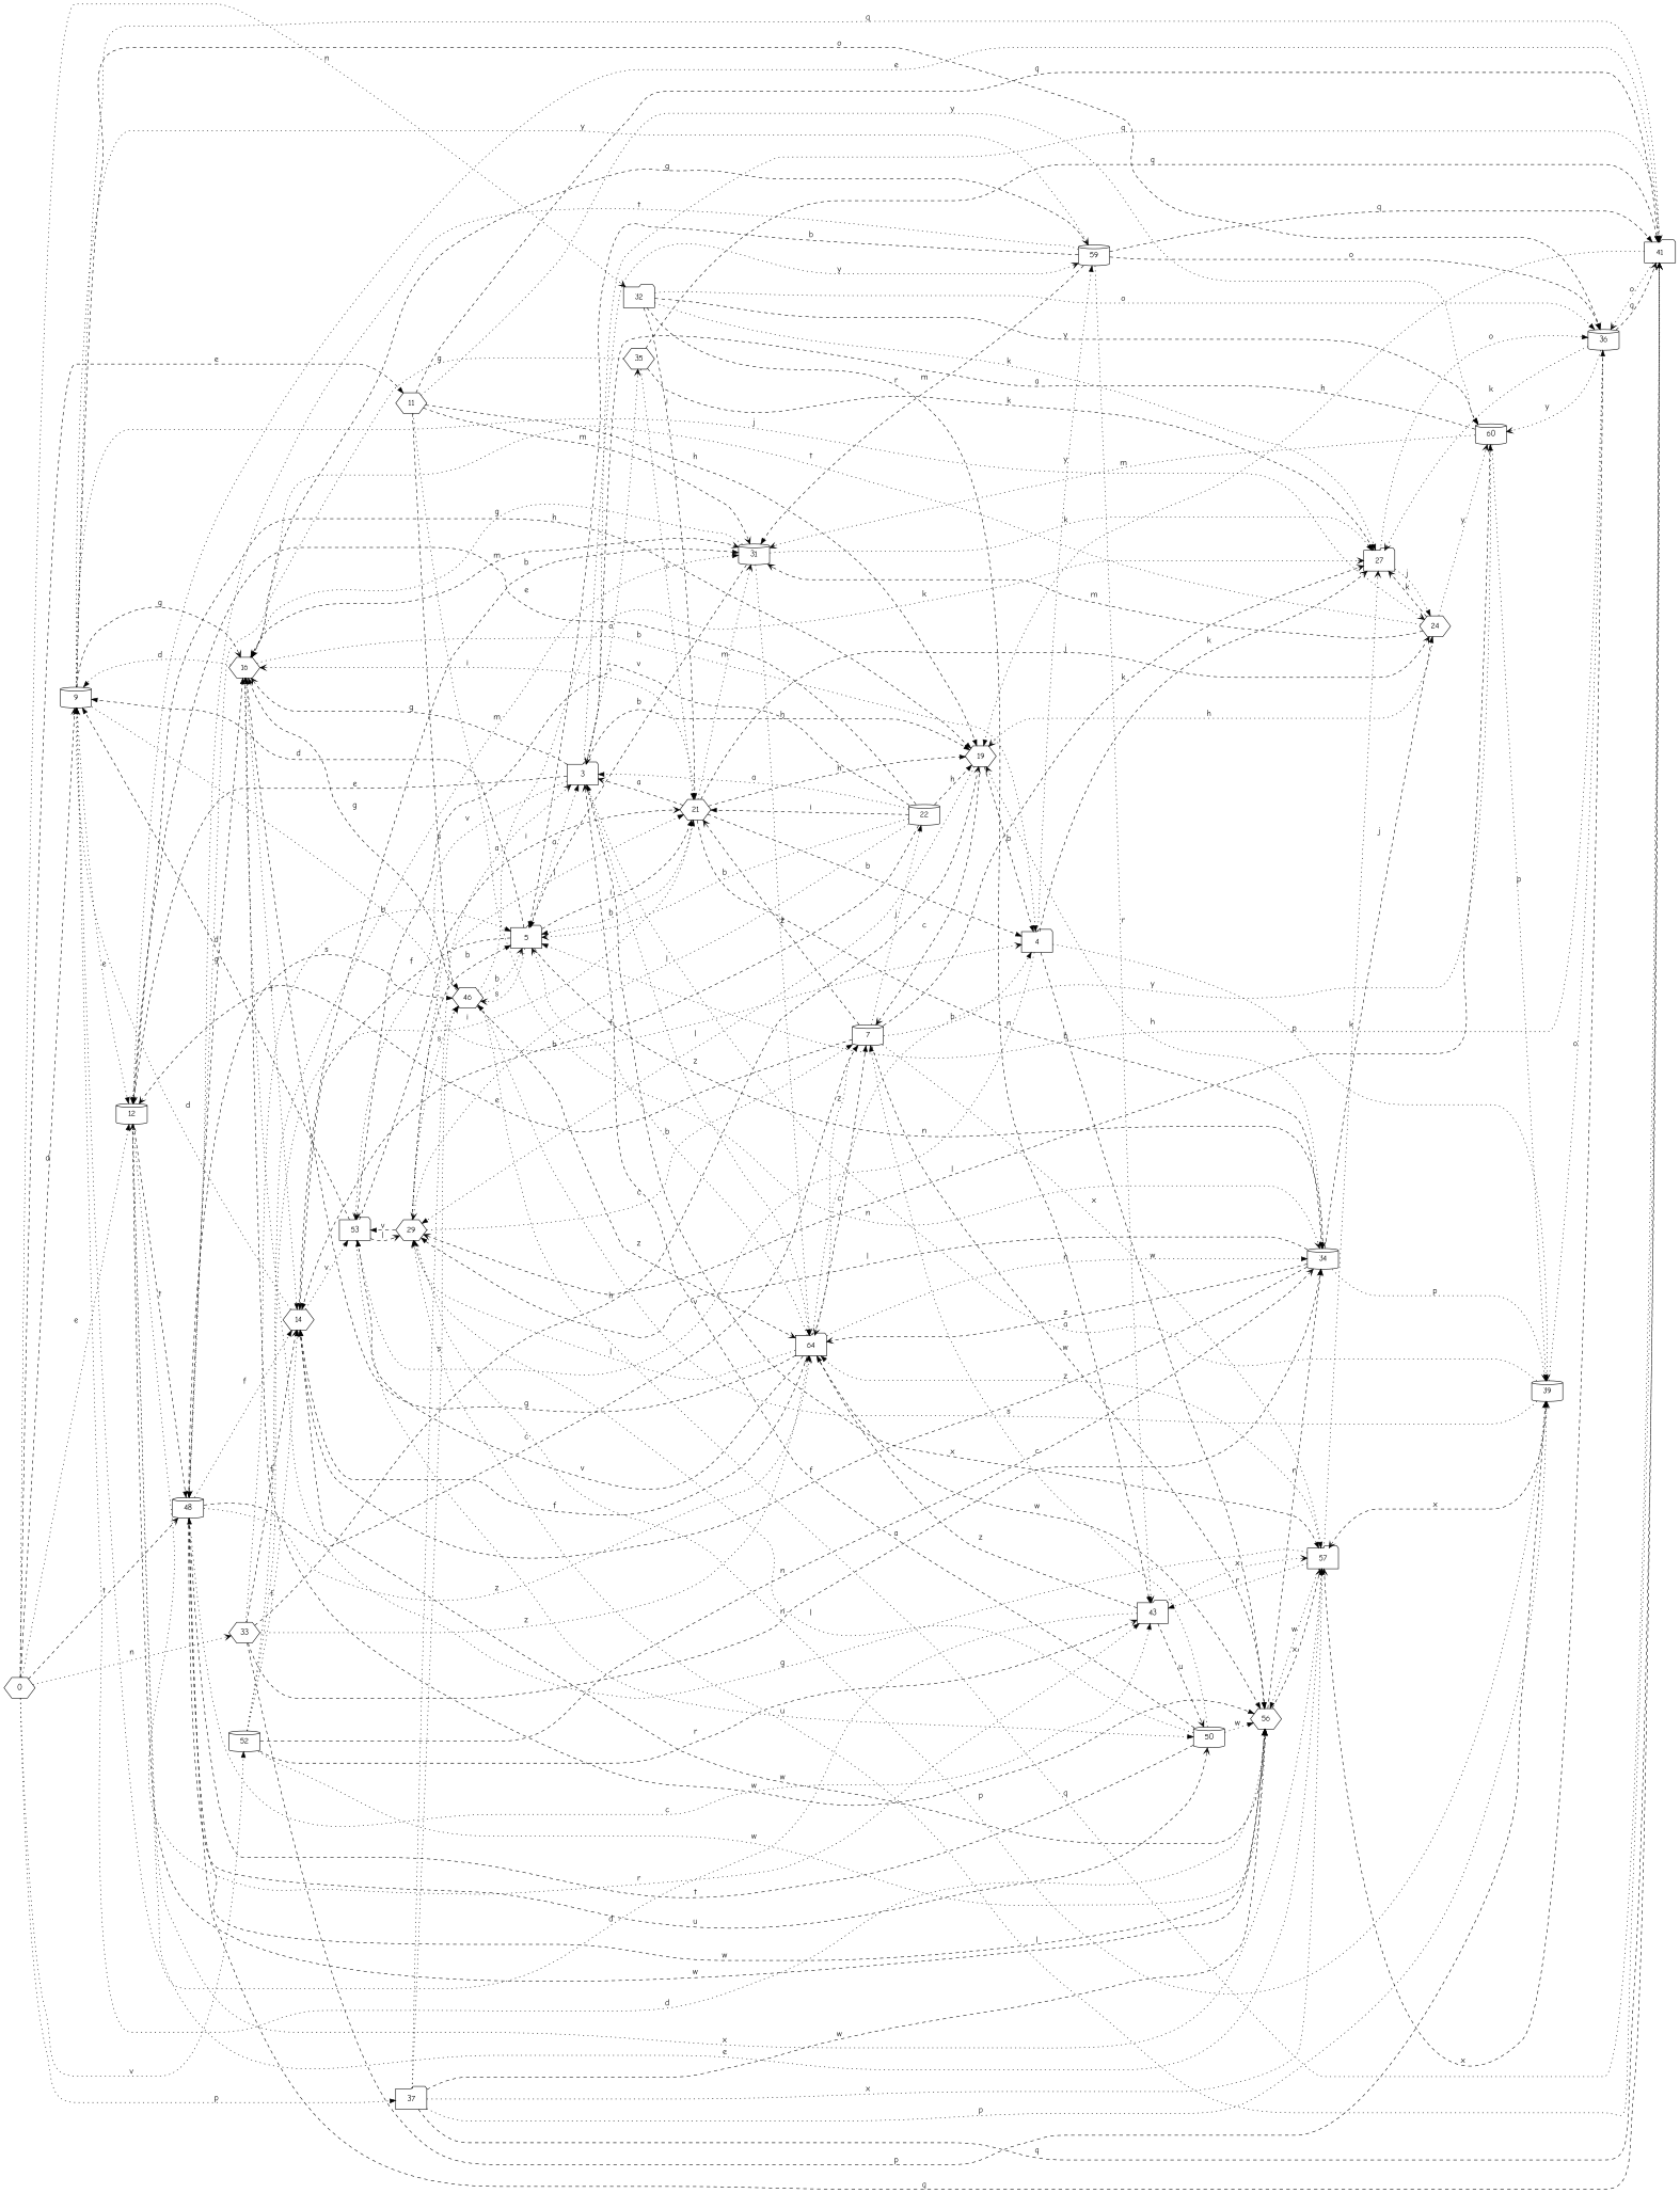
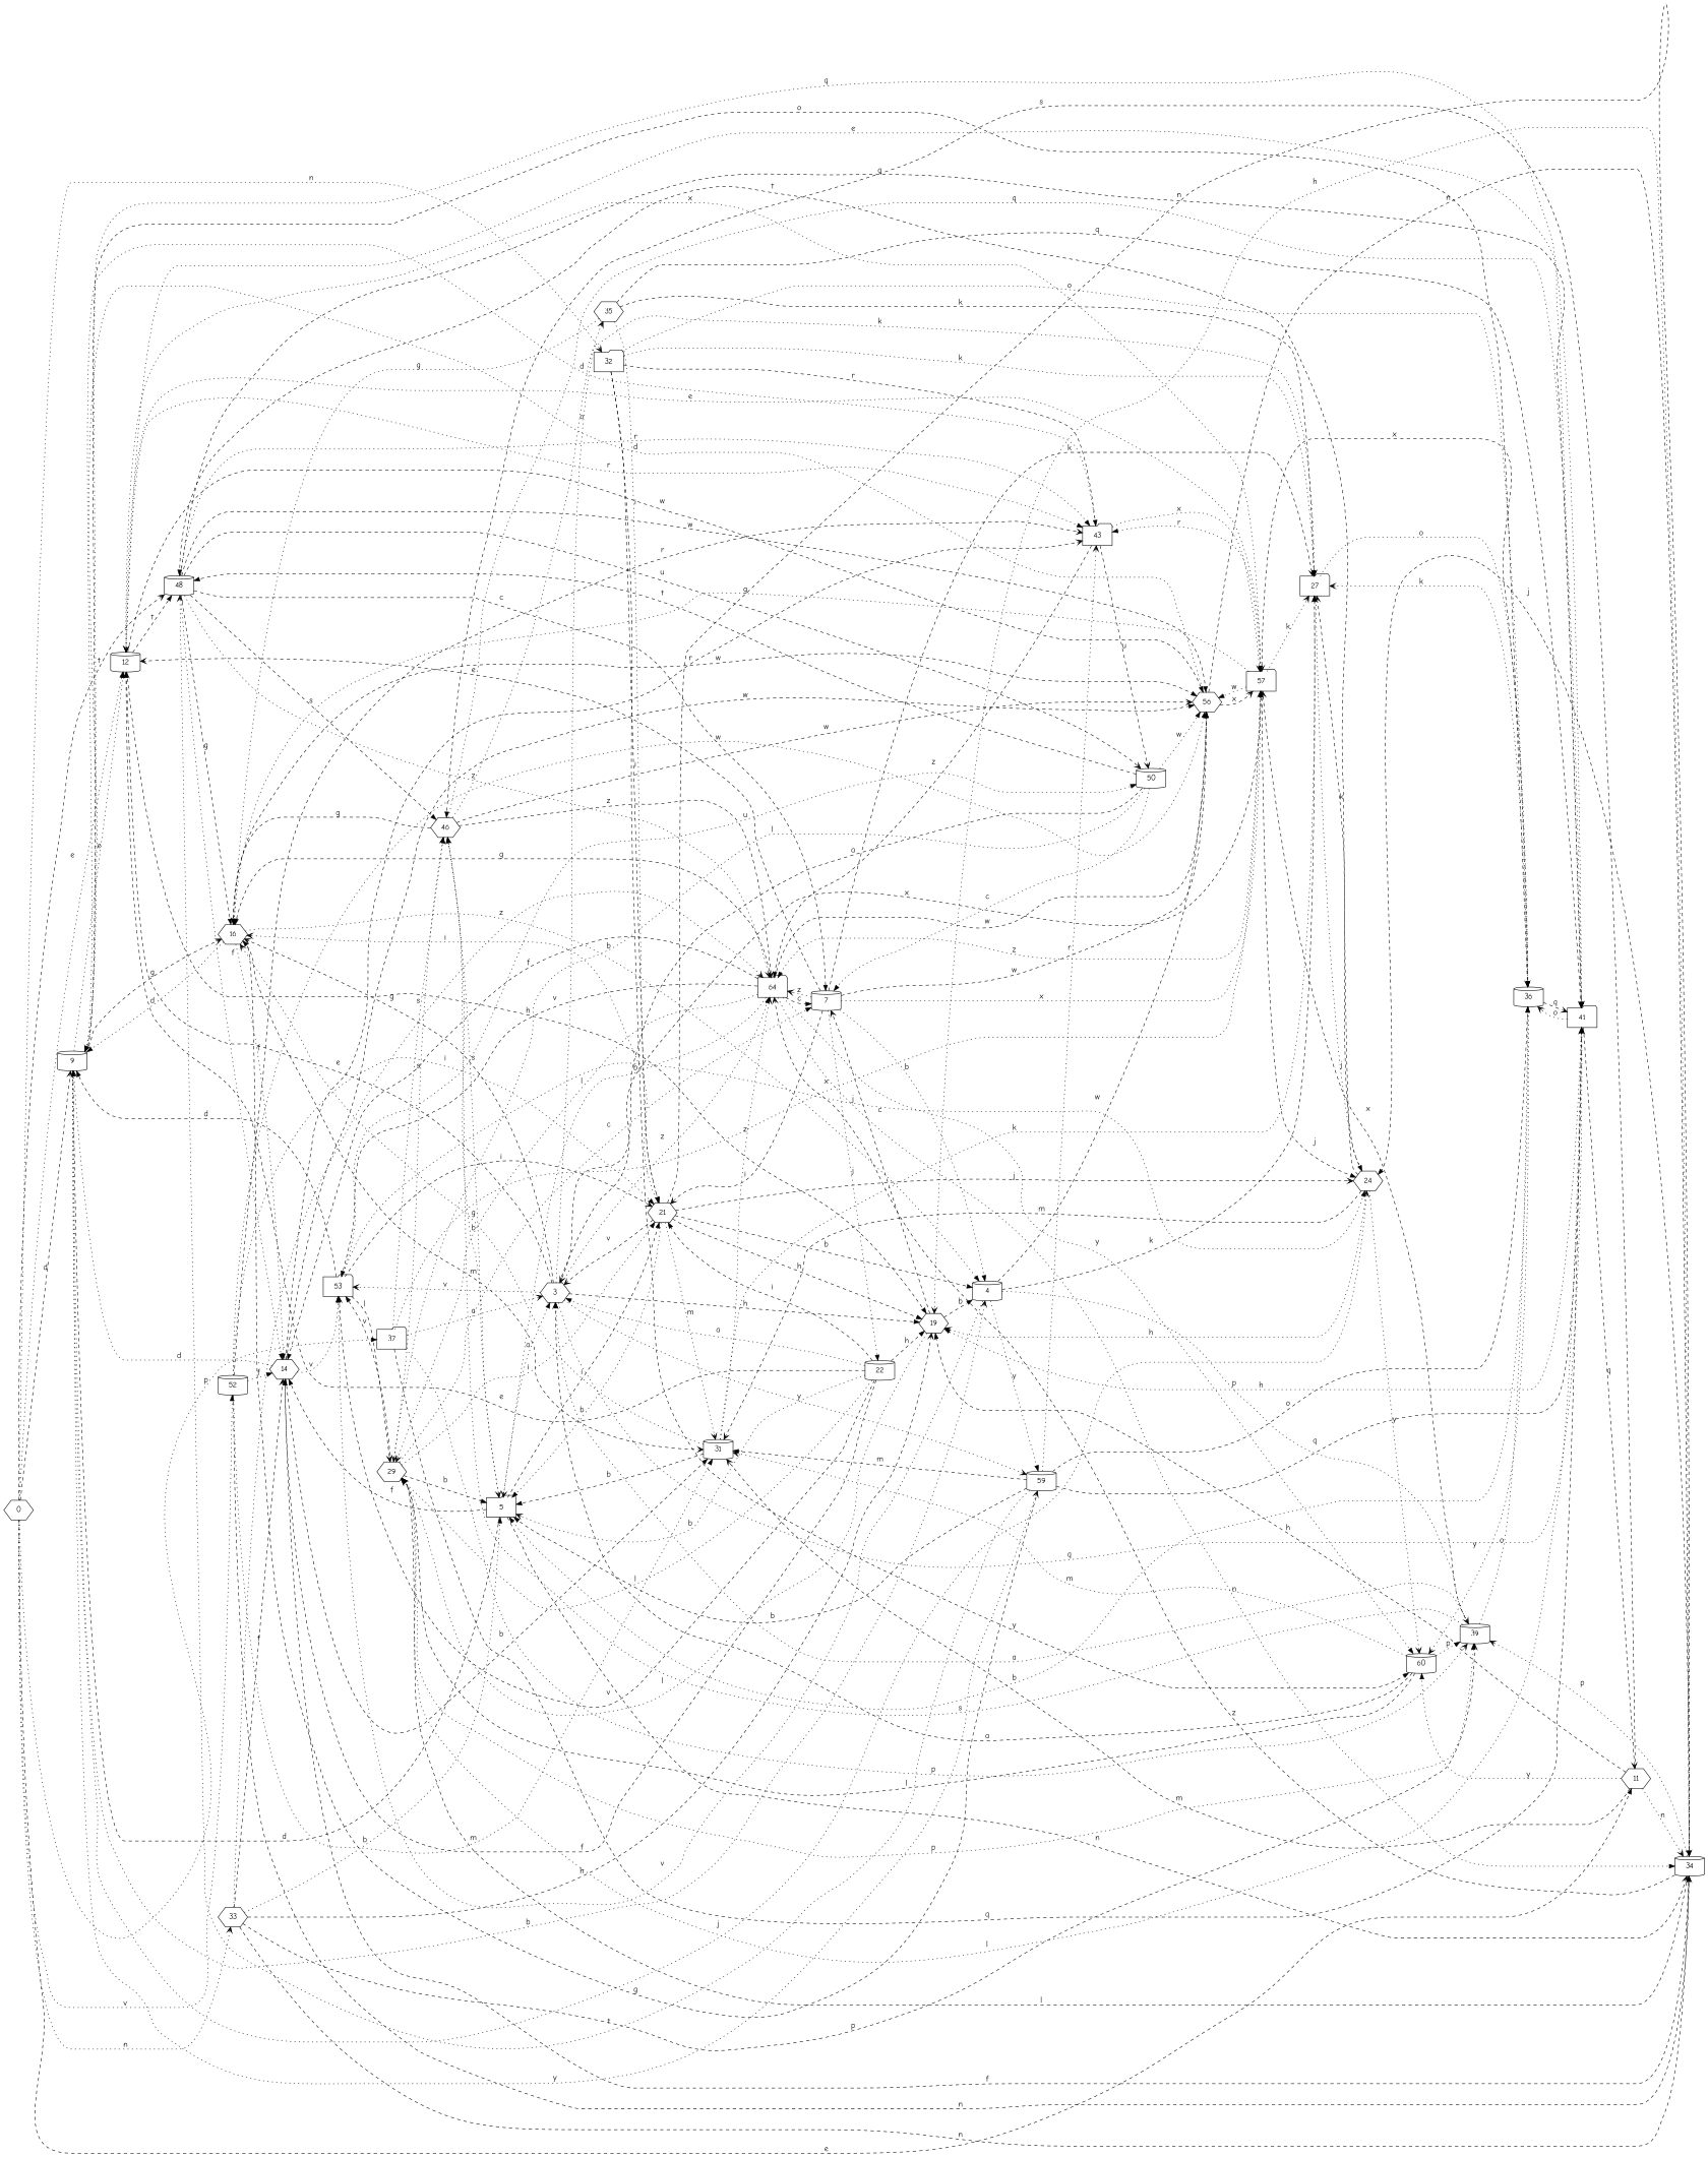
  strict digraph {
    fontname="Comic Neue"
    rankdir=LR
    node [fontname="Comic Neue" shape=cylinder]
    edge [arrowhead=normal fontname="Comic Neue" style=dotted]
    9
    0 [shape=hexagon]
    11 [shape=hexagon]
    12
    32 [shape=folder]
    33 [shape=hexagon]
    37 [shape=folder]
    48
    52
    16 [shape=hexagon]
    41 [shape=folder]
    59
-   4 [shape=folder]
+   4
    24 [shape=hexagon]
    36
    19 [shape=hexagon]
    34
    46 [shape=hexagon]
    31
    60
    57 [shape=folder]
    56 [shape=hexagon]
    43 [shape=folder]
    27 [shape=folder]
    21 [shape=hexagon]
    64 [shape=folder]
    39
    5 [shape=folder]
    14 [shape=hexagon]
-   3 [shape=folder]
+   3 [shape=hexagon]
    7
    50
    35 [shape=hexagon]
    53 [shape=folder]
    29 [shape=hexagon]
    22
    9 -> 12 [label=e]
    9 -> 16 [arrowhead=vee label=g style=dashed]
    9 -> 41 [label=q]
    9 -> 59 [arrowhead=vee label=y]
    9 -> 4 [arrowhead=vee label=b]
    9 -> 24 [arrowhead=vee label=j]
    9 -> 36 [arrowhead=vee label=o style=dashed]
    0 -> 9 [arrowhead=vee label=d style=dashed]
    0 -> 11 [label=e style=dashed]
    0 -> 12 [label=e]
    0 -> 32 [arrowhead=vee label=n]
    0 -> 33 [arrowhead=vee label=n]
    0 -> 37 [label=p]
    0 -> 48 [arrowhead=vee label=t style=dashed]
    0 -> 52 [label=v]
-   11 -> 41 [arrowhead=vee label=q style=dashed]
+   41 -> 11 [arrowhead=vee label=q style=dashed]
    11 -> 19 [label=h style=dashed]
    11 -> 34 [arrowhead=vee label=n]
    11 -> 46 [label=s style=dashed]
    11 -> 31 [arrowhead=vee label=m style=dashed]
    11 -> 60 [label=y]
    12 -> 48 [label=t style=dashed]
    12 -> 19 [label=h style=dashed]
    12 -> 57 [label=x]
    12 -> 56 [label=w style=dashed]
    12 -> 43 [label=r]
    32 -> 36 [label=o]
    32 -> 60 [label=y style=dashed]
    32 -> 43 [label=r style=dashed]
    32 -> 27 [label=k]
    32 -> 21 [label=i style=dashed]
    33 -> 19 [arrowhead=vee label=h style=dashed]
    33 -> 34 [label=n style=dashed]
    33 -> 64 [arrowhead=vee label=z]
    33 -> 39 [arrowhead=vee label=p style=dashed]
    33 -> 5 [label=b]
    33 -> 14 [arrowhead=vee label=f style=dashed]
    37 -> 41 [arrowhead=vee label=q style=dashed]
    37 -> 46 [label=s]
    37 -> 57 [arrowhead=vee label=x]
-   37 -> 56 [arrowhead=vee label=w style=dashed]
+   46 -> 56 [arrowhead=vee label=w style=dashed]
    37 -> 39 [arrowhead=vee label=p]
    37 -> 3 [arrowhead=vee label=a]
    48 -> 16 [label=g style=dashed]
    48 -> 41 [arrowhead=vee label=q style=dashed]
    48 -> 46 [label=s style=dashed]
    48 -> 56 [label=w style=dashed]
-   48 -> 43 [label=c]
+   48 -> 43 [label=r]
    48 -> 64 [arrowhead=vee label=z]
    48 -> 14 [label=f]
    48 -> 7 [label=c style=dashed]
    48 -> 50 [arrowhead=vee label=u style=dashed]
    52 -> 34 [arrowhead=vee label=n style=dashed]
    52 -> 31 [label=m]
    52 -> 56 [label=w]
    52 -> 43 [arrowhead=vee label=r style=dashed]
    52 -> 21 [label=i]
    52 -> 14 [label=f]
    16 -> 9 [label=d]
    16 -> 4 [label=b]
    16 -> 31 [arrowhead=vee label=m style=dashed]
    16 -> 56 [label=w style=dashed]
    16 -> 14 [label=f]
    41 -> 12 [arrowhead=vee label=e]
    41 -> 36 [arrowhead=vee label=o]
    41 -> 19 [label=h]
    41 -> 29 [arrowhead=vee label=l]
    59 -> 48 [arrowhead=vee label=t]
    59 -> 16 [label=g style=dashed]
    59 -> 41 [label=q style=dashed]
    59 -> 36 [label=o style=dashed]
    59 -> 31 [label=m style=dashed]
    59 -> 43 [arrowhead=vee label=r]
    59 -> 5 [label=b style=dashed]
    4 -> 59 [label=y]
    4 -> 56 [label=w style=dashed]
    4 -> 27 [arrowhead=vee label=k style=dashed]
    4 -> 39 [arrowhead=vee label=p]
    4 -> 53 [label=v]
-   24 -> 48 [label=t]
+   24 -> 48 [label=t style=dashed]
    24 -> 19 [arrowhead=vee label=h]
    24 -> 31 [arrowhead=vee label=m style=dashed]
    24 -> 60 [arrowhead=vee label=y]
    24 -> 27 [arrowhead=vee label=k style=dashed]
    36 -> 41 [arrowhead=vee label=q style=dashed]
    36 -> 60 [arrowhead=vee label=y]
    36 -> 57 [arrowhead=vee label=x style=dashed]
    36 -> 27 [arrowhead=vee label=k]
    36 -> 5 [label=b]
    19 -> 4 [label=b style=dashed]
    19 -> 7 [arrowhead=vee label=c style=dashed]
    19 -> 29 [label=l]
    34 -> 24 [label=j style=dashed]
    34 -> 19 [arrowhead=vee label=h]
    34 -> 64 [arrowhead=vee label=z style=dashed]
    34 -> 39 [arrowhead=vee label=p]
    34 -> 14 [label=f style=dashed]
    34 -> 29 [label=l style=dashed]
    46 -> 16 [label=g style=dashed]
    46 -> 41 [arrowhead=vee label=q]
    46 -> 27 [arrowhead=vee label=k]
    46 -> 64 [arrowhead=vee label=z style=dashed]
    46 -> 5 [arrowhead=vee label=b]
    31 -> 16 [arrowhead=vee label=g]
    31 -> 27 [label=k]
    31 -> 64 [arrowhead=vee label=z]
    31 -> 5 [label=b style=dashed]
    60 -> 31 [arrowhead=vee label=m]
    60 -> 39 [label=p]
    60 -> 3 [arrowhead=vee label=a style=dashed]
    60 -> 29 [arrowhead=vee label=l style=dashed]
    57 -> 12 [arrowhead=vee label=e]
    57 -> 16 [arrowhead=vee label=g]
+   57 -> 24 [label=j style=dashed]
    57 -> 56 [label=w]
    57 -> 43 [label=r]
    57 -> 27 [arrowhead=vee label=k]
    57 -> 64 [label=z]
    56 -> 9 [arrowhead=vee label=d]
    56 -> 34 [arrowhead=vee label=n style=dashed]
    56 -> 57 [arrowhead=vee label=x style=dashed]
    43 -> 9 [label=d]
    43 -> 57 [arrowhead=vee label=x]
    43 -> 64 [label=z style=dashed]
    43 -> 50 [arrowhead=vee label=u style=dashed]
    27 -> 24 [label=j]
    27 -> 36 [label=o]
    21 -> 16 [arrowhead=vee label=i]
    21 -> 4 [label=b style=dashed]
    21 -> 24 [arrowhead=vee label=j style=dashed]
    21 -> 19 [label=h style=dashed]
    21 -> 34 [label=n style=dashed]
    21 -> 31 [arrowhead=vee label=m]
    21 -> 5 [label=b]
-   21 -> 3 [arrowhead=vee label=a style=dashed]
+   21 -> 3 [arrowhead=vee label=v style=dashed]
    64 -> 16 [label=g style=dashed]
    64 -> 34 [label=n]
    64 -> 60 [label=y]
    64 -> 56 [label=w style=dashed]
    64 -> 5 [arrowhead=vee label=b]
    64 -> 14 [label=f style=dashed]
    64 -> 7 [label=c style=dashed]
    64 -> 53 [label=v style=dashed]
    64 -> 29 [arrowhead=vee label=l]
    39 -> 36 [label=o]
    39 -> 46 [label=s]
    39 -> 57 [arrowhead=vee label=x style=dashed]
    39 -> 3 [label=a]
    5 -> 9 [label=d style=dashed]
    5 -> 34 [arrowhead=vee label=n style=dashed]
    5 -> 46 [arrowhead=vee label=s]
    5 -> 21 [label=i style=dashed]
    5 -> 14 [label=f style=dashed]
    5 -> 3 [label=a]
    14 -> 9 [arrowhead=vee label=d]
    14 -> 31 [label=b style=dashed]
    14 -> 56 [label=w style=dashed]
+   14 -> 43 [arrowhead=vee label=r style=dashed]
    14 -> 53 [label=v]
    3 -> 12 [arrowhead=vee label=e style=dashed]
    3 -> 16 [arrowhead=vee label=g style=dashed]
    3 -> 41 [arrowhead=vee label=q]
    3 -> 59 [arrowhead=vee label=y]
    3 -> 19 [label=h style=dashed]
    3 -> 57 [label=x style=dashed]
    3 -> 64 [label=z]
    3 -> 35 [arrowhead=vee label=o]
    3 -> 53 [arrowhead=vee label=v]
    7 -> 12 [arrowhead=vee label=e style=dashed]
    7 -> 4 [label=b]
    7 -> 57 [label=x]
    7 -> 56 [label=w style=dashed]
    7 -> 27 [arrowhead=vee label=k style=dashed]
    7 -> 21 [arrowhead=vee label=i style=dashed]
    7 -> 64 [arrowhead=vee label=z]
    7 -> 22 [label=j]
    50 -> 48 [label=t style=dashed]
    50 -> 56 [label=w]
    50 -> 3 [arrowhead=vee label=a style=dashed]
    50 -> 7 [label=c]
    50 -> 29 [arrowhead=vee label=l]
    35 -> 16 [arrowhead=vee label=g]
    35 -> 41 [label=q style=dashed]
    35 -> 27 [label=k style=dashed]
    35 -> 21 [label=i]
    53 -> 9 [label=d style=dashed]
+   53 -> 24 [label=j]
    53 -> 21 [arrowhead=vee label=i style=dashed]
    53 -> 50 [label=u]
    53 -> 29 [arrowhead=vee label=l style=dashed]
    29 -> 46 [arrowhead=vee label=s]
    29 -> 21 [label=i]
    29 -> 39 [label=p]
    29 -> 5 [label=b style=dashed]
    29 -> 7 [label=c]
    29 -> 53 [label=v style=dashed]
    22 -> 12 [label=e style=dashed]
    22 -> 19 [label=h style=dashed]
    22 -> 21 [label=i style=dashed]
    22 -> 5 [arrowhead=vee label=b]
    22 -> 14 [label=f style=dashed]
    22 -> 3 [label=a]
    22 -> 53 [arrowhead=vee label=v style=dashed]
    22 -> 29 [arrowhead=vee label=l]
  }
